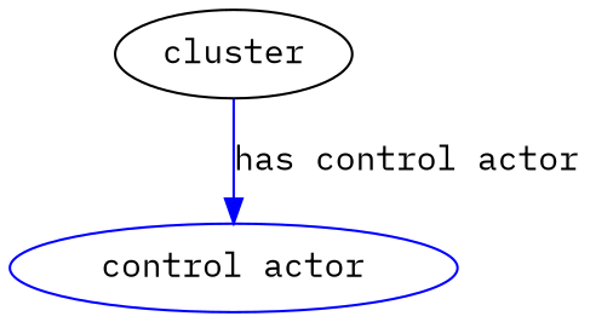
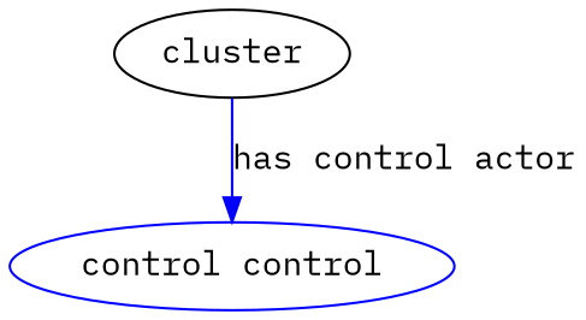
  digraph {
    fontname="IBM Plex Mono"
    node [fontname="IBM Plex Mono"]
    n1 [height=0.5 label=cluster width=1.2096]
-   n2 [color=blue height=0.5 label="control actor" width=1.9859]
+   n2 [color=blue height=0.5 label="control control" width=1.9859]
    n1 -> n2 [color=blue label="has control actor" style=solid fontname="IBM Plex Mono"]
  }
